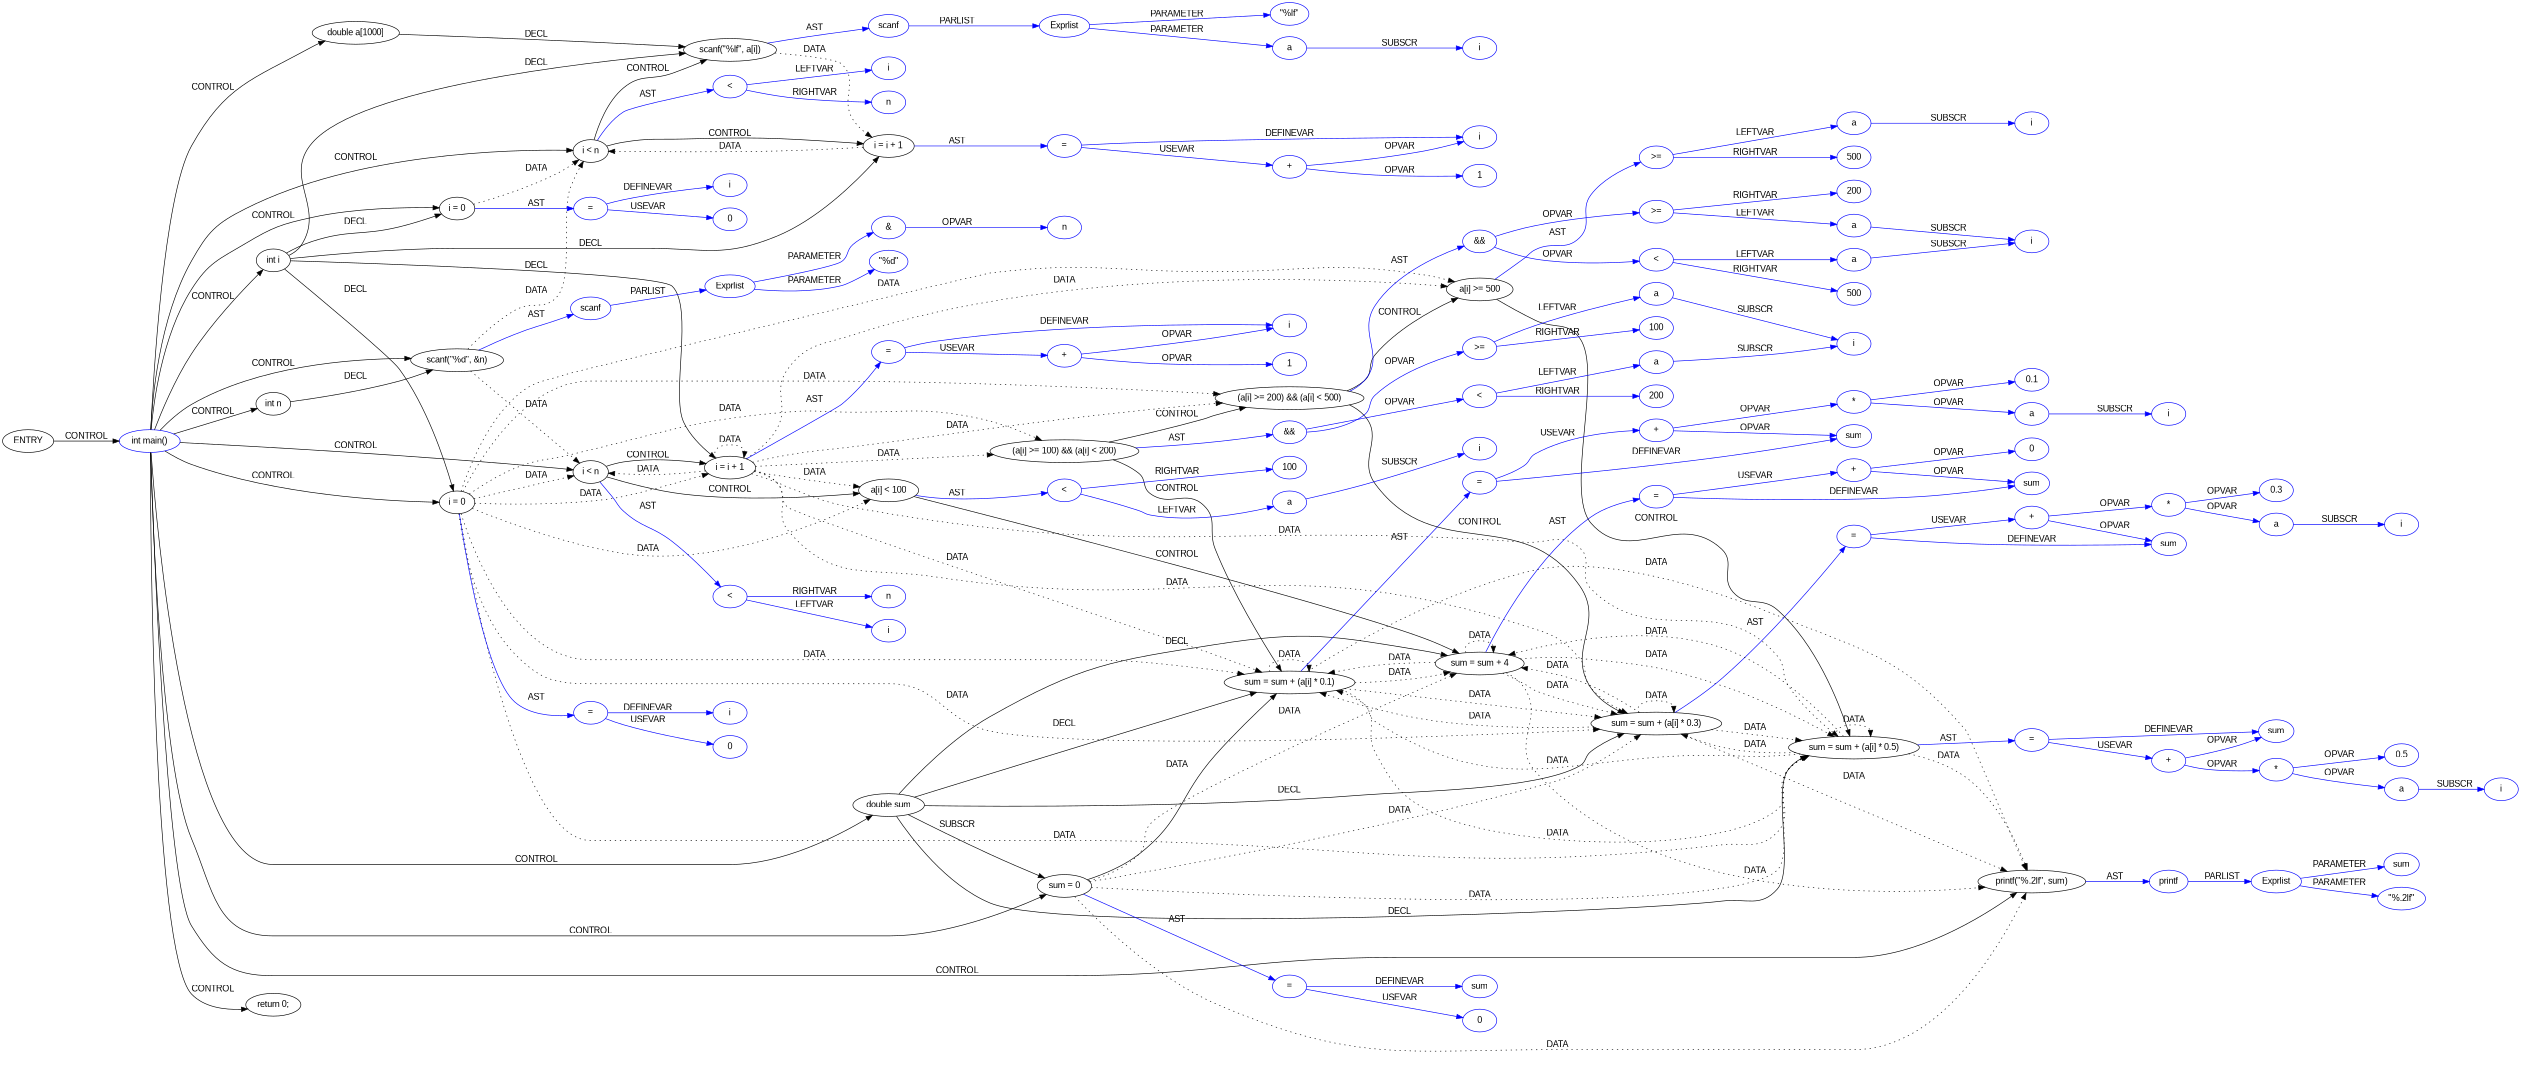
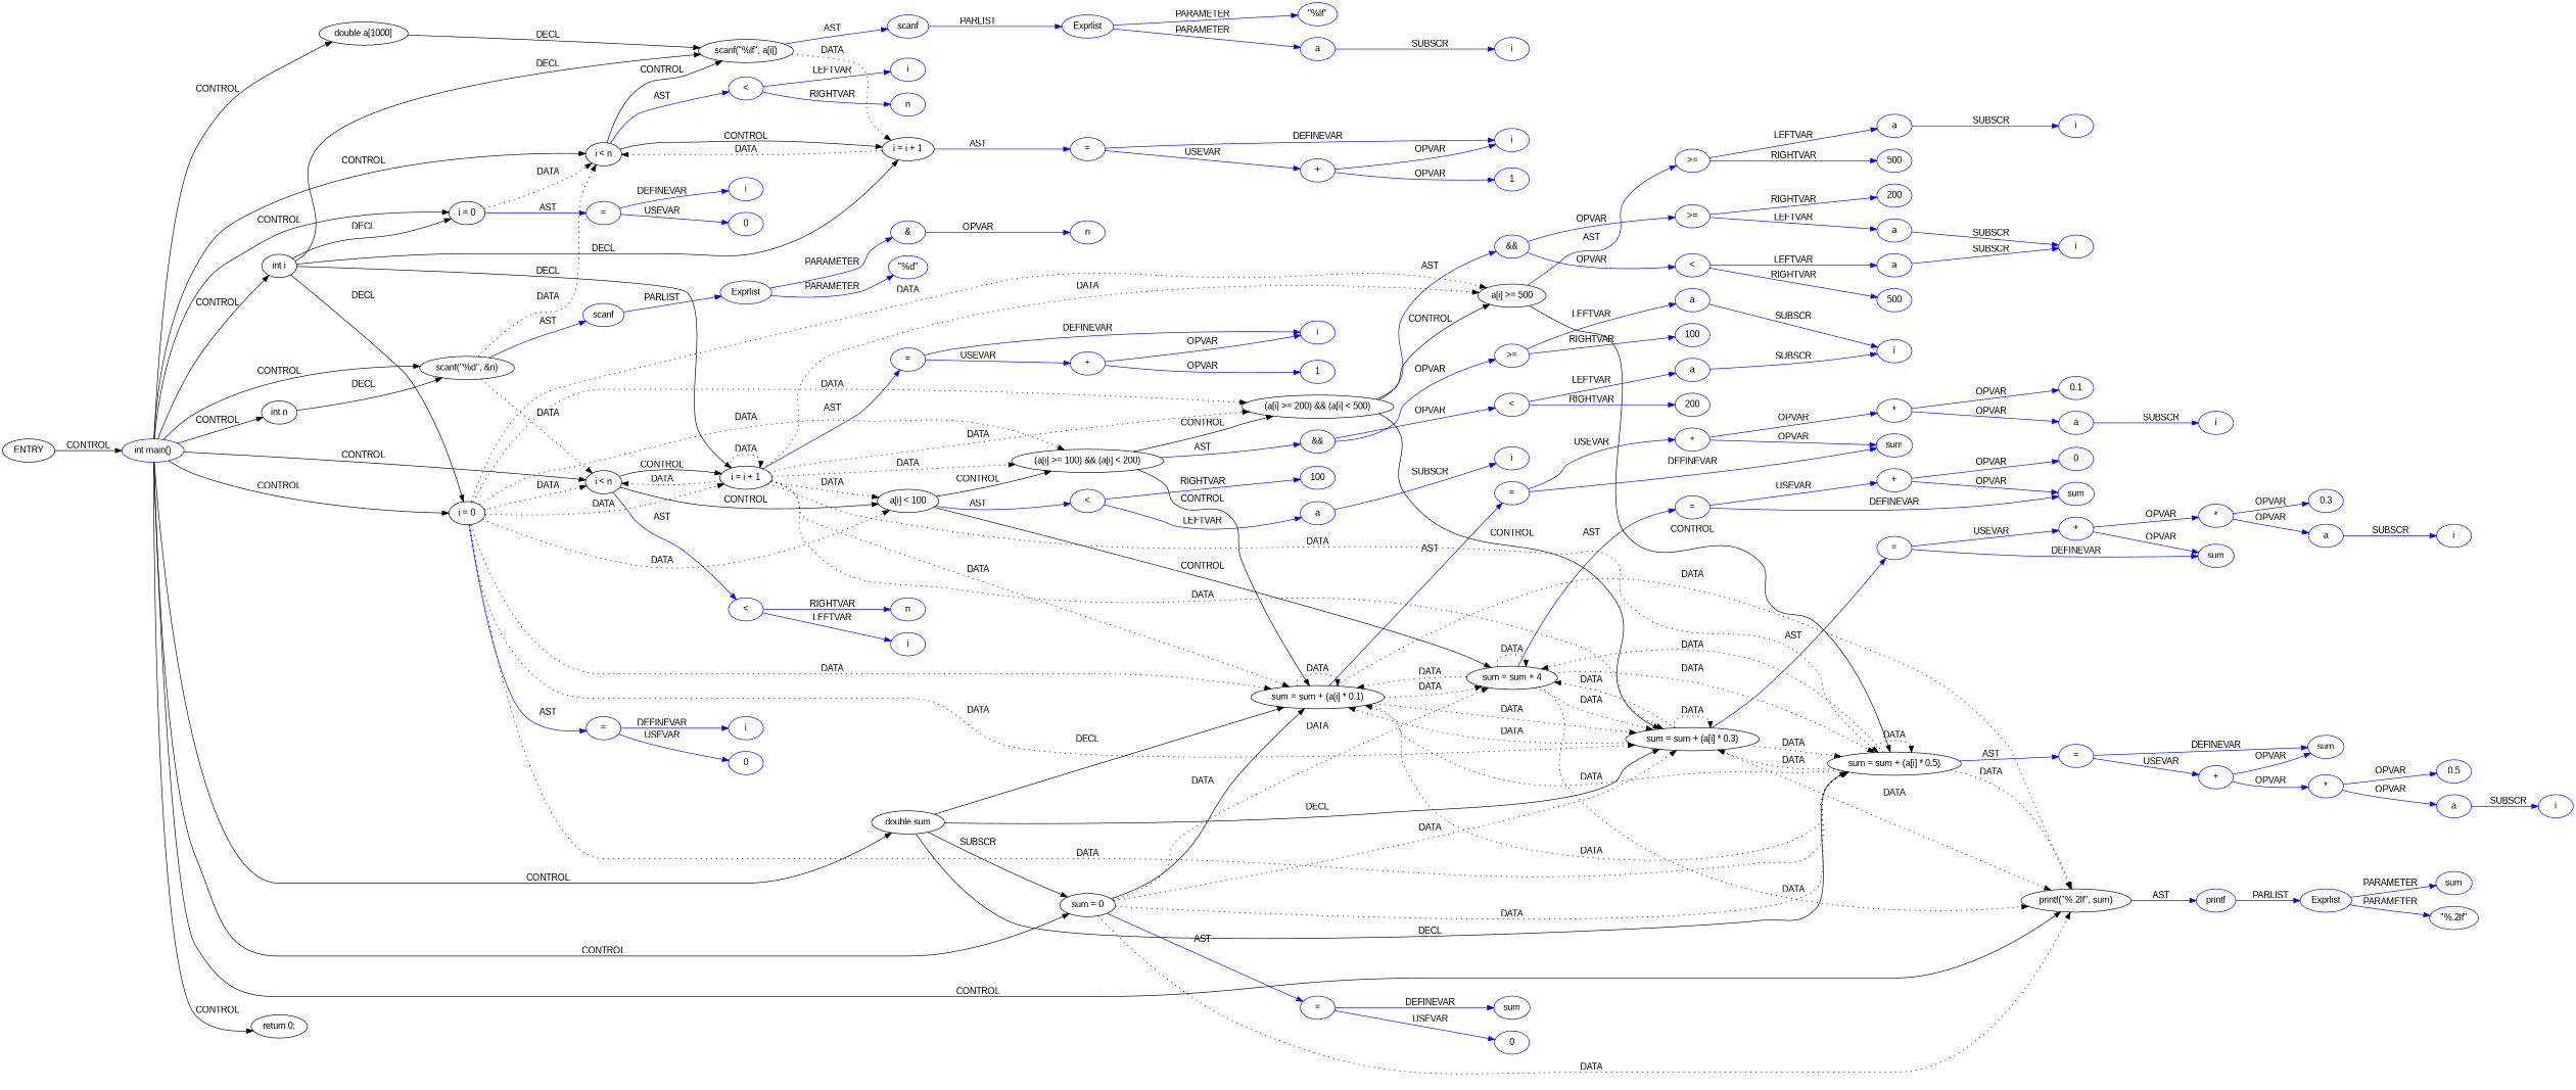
  digraph {
    fontname="Liberation Sans"
    rankdir=LR
    node [coord=7 fontname="Liberation Sans" type=VAR color=blue]
    edge [fontname="Liberation Sans" color=blue]
    n1 [coord=-1 label=ENTRY type=ENTRY color=""]
    n2 [coord=2 label="int main()" type=CONTROL]
    n3 [coord=3 label="int n" type=DECL varname=n vartype=int color=""]
    n4 [coord=3 label="int i" type=DECL varname=i vartype=int color=""]
    n5 [coord=4 label="double a[1000]" type=DECL varname=a vartype="double[]" color=""]
    n6 [coord=5 label="double sum" type=DECL varname=sum vartype=double color=""]
    n7 [coord=6 label="scanf(\"%d\", &n)" type=CALL color=""]
    n8 [label="i = 0" type=ASSIGN color=""]
    n9 [label="i < n" type=CONTROL color=""]
    n10 [coord=10 label="sum = 0" type=ASSIGN color=""]
    n11 [coord=11 label="i = 0" type=ASSIGN color=""]
    n12 [coord=11 label="i < n" type=CONTROL color=""]
    n13 [coord=25 label="printf(\"%.2lf\", sum)" type=CALL color=""]
    n14 [coord=26 label="return 0;" type=RETURN color=""]
    n15 [coord=8 label="scanf(\"%lf\", a[i])" type=CALL color=""]
    n16 [label="i = i + 1" type=ASSIGN color=""]
    n17 [coord=11 label="i = i + 1" type=ASSIGN color=""]
    n18 [coord=13 label="sum = sum + 4" type=ASSIGN color=""]
    n19 [coord=16 label="sum = sum + (a[i] * 0.1)" type=ASSIGN color=""]
    n20 [coord=19 label="sum = sum + (a[i] * 0.3)" type=ASSIGN color=""]
    n21 [coord=22 label="sum = sum + (a[i] * 0.5)" type=ASSIGN color=""]
    n22 [coord=6 label=scanf type=FUNCNAME]
    n23 [label="=" type=ASSIGNOP]
    n24 [label="<" type=OP]
    n25 [coord=10 label="=" type=ASSIGNOP]
    n26 [coord=11 label="=" type=ASSIGNOP]
    n27 [coord=12 label="a[i] < 100" type=CONTROL color=""]
    n28 [coord=15 label="(a[i] >= 100) && (a[i] < 200)" type=CONTROL color=""]
    n29 [coord=18 label="(a[i] >= 200) && (a[i] < 500)" type=CONTROL color=""]
    n30 [coord=21 label="a[i] >= 500" type=CONTROL color=""]
    n31 [coord=11 label="<" type=OP]
    n32 [coord=25 label=printf type=FUNCNAME]
    n33 [coord=8 label=scanf type=FUNCNAME]
    n34 [label="=" type=ASSIGNOP]
    n35 [coord=11 label="=" type=ASSIGNOP]
    n36 [coord=13 label="=" type=ASSIGNOP]
    n37 [coord=16 label="=" type=ASSIGNOP]
    n38 [coord=19 label="=" type=ASSIGNOP]
    n39 [coord=22 label="=" type=ASSIGNOP]
    n40 [coord=6 label=Exprlist type=EXPRS]
    n41 [coord=6 label="\"%d\"" type=CONST]
    n42 [coord=6 label="&" type=OP]
    n43 [coord=6 label=n]
    n44 [label=i]
    n45 [label=0 type=CONST]
    n46 [label=i]
    n47 [label=n]
    n48 [coord=8 label=Exprlist type=EXPRS]
    n49 [coord=8 label="\"%lf\"" type=CONST]
    n50 [coord=8 label=a type=ARRVAR]
    n51 [coord=8 label=i]
    n52 [label=i]
    n53 [label="+" type=OP]
    n54 [label=1 type=CONST]
    n55 [coord=10 label=sum]
    n56 [coord=10 label=0 type=CONST]
    n57 [coord=11 label=i]
    n58 [coord=11 label=0 type=CONST]
    n59 [coord=12 label="<" type=OP]
    n60 [coord=15 label="&&" type=OP]
    n61 [coord=18 label="&&" type=OP]
    n62 [coord=21 label=">=" type=OP]
    n63 [coord=11 label=i]
    n64 [coord=11 label=n]
    n65 [coord=12 label=a type=ARRVAR]
    n66 [coord=12 label=100 type=CONST]
    n67 [coord=13 label=sum]
    n68 [coord=13 label="+" type=OP]
    n69 [coord=13 label=0 type=CONST]
    n70 [coord=15 label=">=" type=OP]
    n71 [coord=15 label="<" type=OP]
    n72 [coord=16 label=sum]
    n73 [coord=16 label="+" type=OP]
    n74 [coord=16 label="*" type=OP]
    n75 [coord=16 label=a type=ARRVAR]
    n76 [coord=16 label=0.1 type=CONST]
    n77 [coord=16 label=i]
    n78 [coord=18 label=">=" type=OP]
    n79 [coord=18 label="<" type=OP]
    n80 [coord=19 label=sum]
    n81 [coord=19 label="+" type=OP]
    n82 [coord=19 label="*" type=OP]
    n83 [coord=19 label=a type=ARRVAR]
    n84 [coord=19 label=0.3 type=CONST]
    n85 [coord=19 label=i]
    n86 [coord=21 label=a type=ARRVAR]
    n87 [coord=21 label=500 type=CONST]
    n88 [coord=22 label=sum]
    n89 [coord=22 label="+" type=OP]
    n90 [coord=22 label="*" type=OP]
    n91 [coord=22 label=a type=ARRVAR]
    n92 [coord=22 label=0.5 type=CONST]
    n93 [coord=22 label=i]
    n94 [coord=21 label=i]
    n95 [coord=18 label=a type=ARRVAR]
    n96 [coord=18 label=200 type=CONST]
    n97 [coord=18 label=a type=ARRVAR]
    n98 [coord=18 label=500 type=CONST]
    n99 [coord=18 label=i]
    n100 [coord=15 label=a type=ARRVAR]
    n101 [coord=15 label=100 type=CONST]
    n102 [coord=15 label=a type=ARRVAR]
    n103 [coord=15 label=200 type=CONST]
    n104 [coord=15 label=i]
    n105 [coord=12 label=i]
    n106 [coord=11 label=i]
    n107 [coord=11 label="+" type=OP]
    n108 [coord=11 label=1 type=CONST]
    n109 [coord=25 label=Exprlist type=EXPRS]
    n110 [coord=25 label="\"%.2lf\"" type=CONST]
    n111 [coord=25 label=sum]
    n1 -> n2 [label=CONTROL color=""]
    n2 -> n3 [label=CONTROL color=""]
    n2 -> n4 [label=CONTROL color=""]
    n2 -> n5 [label=CONTROL color=""]
    n2 -> n6 [label=CONTROL color=""]
    n2 -> n7 [label=CONTROL color=""]
    n2 -> n8 [label=CONTROL color=""]
    n2 -> n9 [label=CONTROL color=""]
    n2 -> n10 [label=CONTROL color=""]
    n2 -> n11 [label=CONTROL color=""]
    n2 -> n12 [label=CONTROL color=""]
    n2 -> n13 [label=CONTROL color=""]
    n2 -> n14 [label=CONTROL color=""]
    n3 -> n7 [label=DECL color=""]
    n4 -> n8 [label=DECL color=""]
    n4 -> n11 [label=DECL color=""]
    n4 -> n15 [label=DECL color=""]
    n4 -> n16 [label=DECL color=""]
    n4 -> n17 [label=DECL color=""]
    n5 -> n15 [label=DECL color=""]
    n6 -> n10 [label=SUBSCR color=""]
-   n6 -> n18 [label=DECL color=""]
    n6 -> n19 [label=DECL color=""]
    n6 -> n20 [label=DECL color=""]
    n6 -> n21 [label=DECL color=""]
    n7 -> n9 [label=DATA style=dotted color=""]
    n7 -> n12 [label=DATA style=dotted color=""]
    n7 -> n22 [label=AST]
    n8 -> n9 [label=DATA style=dotted color=""]
    n8 -> n23 [label=AST]
    n9 -> n15 [label=CONTROL color=""]
    n9 -> n16 [label=CONTROL color=""]
    n9 -> n24 [label=AST]
    n10 -> n13 [label=DATA style=dotted color=""]
    n10 -> n18 [label=DATA style=dotted color=""]
    n10 -> n19 [label=DATA style=solid color=""]
    n10 -> n20 [label=DATA style=dotted color=""]
    n10 -> n21 [label=DATA style=dotted color=""]
    n10 -> n25 [label=AST]
    n11 -> n12 [label=DATA style=dotted color=""]
    n11 -> n17 [label=DATA style=dotted color=""]
    n11 -> n19 [label=DATA style=dotted color=""]
    n11 -> n20 [label=DATA style=dotted color=""]
    n11 -> n21 [label=DATA style=dotted color=""]
    n11 -> n26 [label=AST]
    n11 -> n27 [label=DATA style=dotted color=""]
    n11 -> n28 [label=DATA style=dotted color=""]
    n11 -> n29 [label=DATA style=dotted color=""]
    n11 -> n30 [label=DATA style=dotted color=""]
    n12 -> n17 [label=CONTROL color=""]
    n12 -> n27 [label=CONTROL color=""]
    n12 -> n31 [label=AST]
    n13 -> n32 [label=AST]
    n15 -> n16 [label=DATA style=dotted color=""]
    n15 -> n33 [label=AST]
    n16 -> n9 [label=DATA style=dotted color=""]
    n16 -> n34 [label=AST]
    n17 -> n12 [label=DATA style=dotted color=""]
    n17 -> n17 [label=DATA style=dotted color=""]
    n17 -> n19 [label=DATA style=dotted color=""]
    n17 -> n20 [label=DATA style=dotted color=""]
    n17 -> n21 [label=DATA style=dotted color=""]
    n17 -> n27 [label=DATA style=dotted color=""]
    n17 -> n28 [label=DATA style=dotted color=""]
    n17 -> n29 [label=DATA style=dotted color=""]
    n17 -> n30 [label=DATA style=dotted color=""]
    n17 -> n35 [label=AST]
    n18 -> n13 [label=DATA style=dotted color=""]
    n18 -> n18 [label=DATA style=dotted color=""]
    n18 -> n19 [label=DATA style=dotted color=""]
    n18 -> n20 [label=DATA style=dotted color=""]
    n18 -> n21 [label=DATA style=dotted color=""]
    n18 -> n36 [label=AST]
    n19 -> n13 [label=DATA style=dotted color=""]
    n19 -> n18 [label=DATA style=dotted color=""]
    n19 -> n19 [label=DATA style=dotted color=""]
    n19 -> n20 [label=DATA style=dotted color=""]
    n19 -> n21 [label=DATA style=dotted color=""]
    n19 -> n37 [label=AST]
    n20 -> n13 [label=DATA style=dotted color=""]
    n20 -> n18 [label=DATA style=dotted color=""]
    n20 -> n19 [label=DATA style=dotted color=""]
    n20 -> n20 [label=DATA style=dotted color=""]
    n20 -> n21 [label=DATA style=dotted color=""]
    n20 -> n38 [label=AST]
    n21 -> n13 [label=DATA style=dotted color=""]
    n21 -> n18 [label=DATA style=dotted color=""]
    n21 -> n19 [label=DATA style=dotted color=""]
    n21 -> n20 [label=DATA style=dotted color=""]
    n21 -> n21 [label=DATA style=dotted color=""]
    n21 -> n39 [label=AST]
    n22 -> n40 [label=PARLIST]
    n23 -> n44 [label=DEFINEVAR]
    n23 -> n45 [label=USEVAR]
    n24 -> n46 [label=LEFTVAR]
    n24 -> n47 [label=RIGHTVAR]
    n25 -> n55 [label=DEFINEVAR]
    n25 -> n56 [label=USEVAR]
    n26 -> n57 [label=DEFINEVAR]
    n26 -> n58 [label=USEVAR]
    n27 -> n18 [label=CONTROL color=""]
+   n27 -> n28 [label=CONTROL color=""]
    n27 -> n59 [label=AST]
    n28 -> n19 [label=CONTROL color=""]
    n28 -> n29 [label=CONTROL color=""]
    n28 -> n60 [label=AST]
    n29 -> n20 [label=CONTROL color=""]
    n29 -> n30 [label=CONTROL color=""]
    n29 -> n61 [label=AST]
    n30 -> n21 [label=CONTROL color=""]
    n30 -> n62 [label=AST]
    n31 -> n63 [label=LEFTVAR]
    n31 -> n64 [label=RIGHTVAR]
    n32 -> n109 [label=PARLIST]
    n33 -> n48 [label=PARLIST]
    n34 -> n52 [label=DEFINEVAR]
    n34 -> n53 [label=USEVAR]
    n35 -> n106 [label=DEFINEVAR]
    n35 -> n107 [label=USEVAR]
    n36 -> n67 [label=DEFINEVAR]
    n36 -> n68 [label=USEVAR]
    n37 -> n72 [label=DEFINEVAR]
    n37 -> n73 [label=USEVAR]
    n38 -> n80 [label=DEFINEVAR]
    n38 -> n81 [label=USEVAR]
    n39 -> n88 [label=DEFINEVAR]
    n39 -> n89 [label=USEVAR]
    n40 -> n41 [label=PARAMETER]
    n40 -> n42 [label=PARAMETER]
    n42 -> n43 [label=OPVAR]
    n48 -> n49 [label=PARAMETER]
    n48 -> n50 [label=PARAMETER]
    n50 -> n51 [label=SUBSCR]
    n53 -> n52 [label=OPVAR]
    n53 -> n54 [label=OPVAR]
    n59 -> n65 [label=LEFTVAR]
    n59 -> n66 [label=RIGHTVAR]
    n60 -> n70 [label=OPVAR]
    n60 -> n71 [label=OPVAR]
    n61 -> n78 [label=OPVAR]
    n61 -> n79 [label=OPVAR]
    n62 -> n86 [label=LEFTVAR]
    n62 -> n87 [label=RIGHTVAR]
    n65 -> n105 [label=SUBSCR]
    n68 -> n67 [label=OPVAR]
    n68 -> n69 [label=OPVAR]
    n70 -> n100 [label=LEFTVAR]
    n70 -> n101 [label=RIGHTVAR]
    n71 -> n102 [label=LEFTVAR]
    n71 -> n103 [label=RIGHTVAR]
    n73 -> n72 [label=OPVAR]
    n73 -> n74 [label=OPVAR]
    n74 -> n75 [label=OPVAR]
    n74 -> n76 [label=OPVAR]
    n75 -> n77 [label=SUBSCR]
    n78 -> n95 [label=LEFTVAR]
    n78 -> n96 [label=RIGHTVAR]
    n79 -> n97 [label=LEFTVAR]
    n79 -> n98 [label=RIGHTVAR]
    n81 -> n80 [label=OPVAR]
    n81 -> n82 [label=OPVAR]
    n82 -> n83 [label=OPVAR]
    n82 -> n84 [label=OPVAR]
    n83 -> n85 [label=SUBSCR]
    n86 -> n94 [label=SUBSCR]
    n89 -> n88 [label=OPVAR]
    n89 -> n90 [label=OPVAR]
    n90 -> n91 [label=OPVAR]
    n90 -> n92 [label=OPVAR]
    n91 -> n93 [label=SUBSCR]
    n95 -> n99 [label=SUBSCR]
    n97 -> n99 [label=SUBSCR]
    n100 -> n104 [label=SUBSCR]
    n102 -> n104 [label=SUBSCR]
    n107 -> n106 [label=OPVAR]
    n107 -> n108 [label=OPVAR]
    n109 -> n110 [label=PARAMETER]
    n109 -> n111 [label=PARAMETER]
  }
